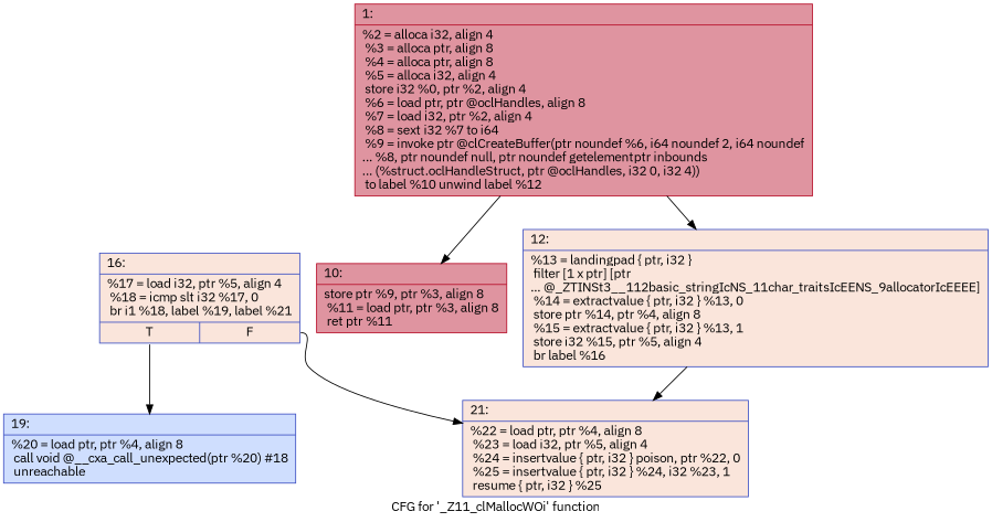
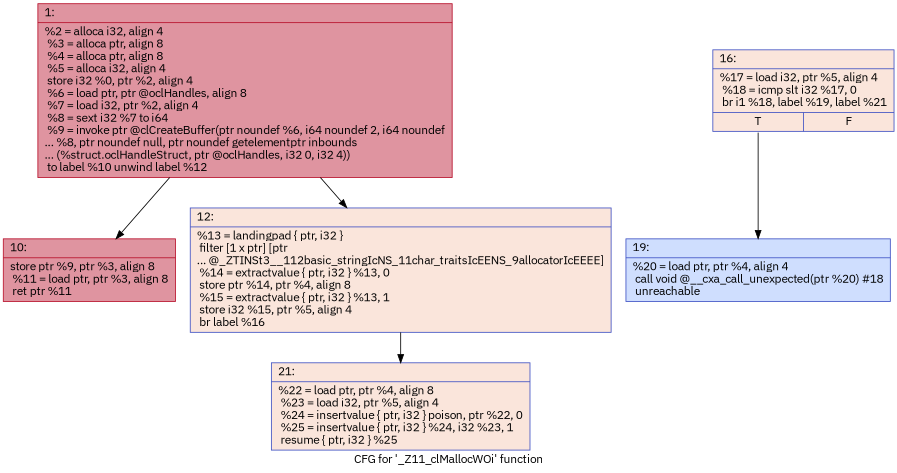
  digraph {
    fontname="IBM Plex Sans"
    label="CFG for '_Z11_clMallocWOi' function"
    node [color="#3d50c3ff" fillcolor="#f4c5ad70" fontname="IBM Plex Sans" shape=record style=filled]
    edge [fontname="IBM Plex Sans"]
    n1 [color="#b70d28ff" fillcolor="#b70d2870" label="{1:\l|  %2 = alloca i32, align 4\l  %3 = alloca ptr, align 8\l  %4 = alloca ptr, align 8\l  %5 = alloca i32, align 4\l  store i32 %0, ptr %2, align 4\l  %6 = load ptr, ptr @oclHandles, align 8\l  %7 = load i32, ptr %2, align 4\l  %8 = sext i32 %7 to i64\l  %9 = invoke ptr @clCreateBuffer(ptr noundef %6, i64 noundef 2, i64 noundef\l... %8, ptr noundef null, ptr noundef getelementptr inbounds\l... (%struct.oclHandleStruct, ptr @oclHandles, i32 0, i32 4))\l          to label %10 unwind label %12\l}"]
    n2 [color="#b70d28ff" fillcolor="#b70d2870" label="{10:\l|  store ptr %9, ptr %3, align 8\l  %11 = load ptr, ptr %3, align 8\l  ret ptr %11\l}"]
    n3 [label="{12:\l|  %13 = landingpad \{ ptr, i32 \}\l          filter [1 x ptr] [ptr\l... @_ZTINSt3__112basic_stringIcNS_11char_traitsIcEENS_9allocatorIcEEEE]\l  %14 = extractvalue \{ ptr, i32 \} %13, 0\l  store ptr %14, ptr %4, align 8\l  %15 = extractvalue \{ ptr, i32 \} %13, 1\l  store i32 %15, ptr %5, align 4\l  br label %16\l}"]
    n4 [label="{21:\l|  %22 = load ptr, ptr %4, align 8\l  %23 = load i32, ptr %5, align 4\l  %24 = insertvalue \{ ptr, i32 \} poison, ptr %22, 0\l  %25 = insertvalue \{ ptr, i32 \} %24, i32 %23, 1\l  resume \{ ptr, i32 \} %25\l}"]
    n5 [label="{16:\l|  %17 = load i32, ptr %5, align 4\l  %18 = icmp slt i32 %17, 0\l  br i1 %18, label %19, label %21\l|{<s0>T|<s1>F}}"]
-   n6 [fillcolor="#93b5fe70" label="{19:\l|  %20 = load ptr, ptr %4, align 8\l  call void @__cxa_call_unexpected(ptr %20) #18\l  unreachable\l}"]
+   n6 [fillcolor="#93b5fe70" label="{19:\l|  %20 = load ptr, ptr %4, align 4\l  call void @__cxa_call_unexpected(ptr %20) #18\l  unreachable\l}"]
    n1 -> n2
    n1 -> n3
    n3 -> n4
-   n5 -> n4 [tailport=s1]
    n5 -> n6 [tailport=s0]
  }
